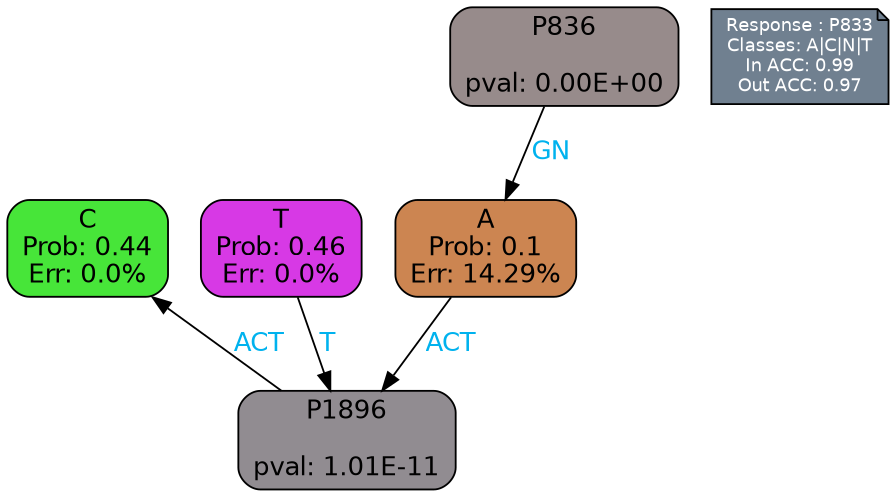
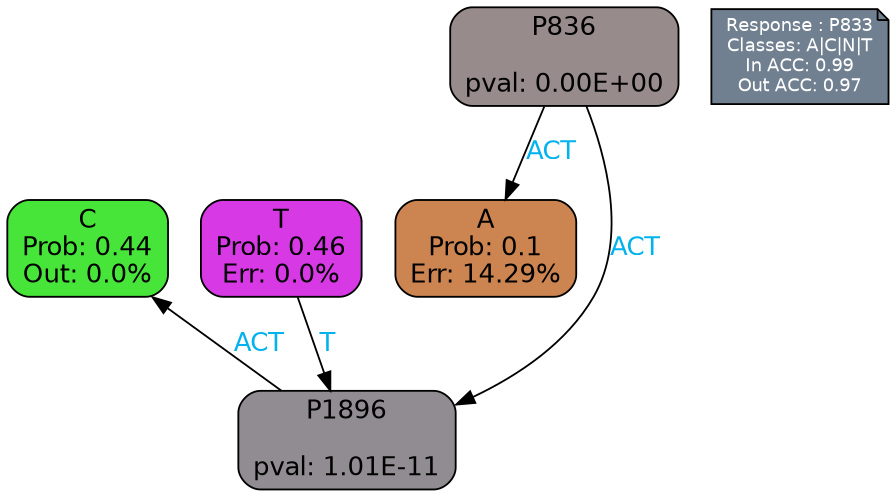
  digraph {
    ranksep=equally
    splines=polylines
    node [color=black fontname=helvetica shape=box style="filled, rounded"]
    edge [fontcolor=deepskyblue2 fontname=helvetica]
-   n1 [fillcolor="#47e539" label="C\nProb: 0.44\nErr: 0.0%"]
+   n1 [fillcolor="#47e539" label="C\nProb: 0.44\nOut: 0.0%"]
    n2 [fillcolor="#d739e5" label="T\nProb: 0.46\nErr: 0.0%"]
    n3 [fillcolor="#cc8551" label="A\nProb: 0.1\nErr: 14.29%"]
    n4 [align=left fillcolor=slategray fontcolor=white fontsize=10 label="Response : P833\nClasses: A|C|N|T\nIn ACC: 0.99\nOut ACC: 0.97\n" shape=note style=filled]
    n5 [fillcolor="#978b8b" label="P836\n\npval: 0.00E+00"]
    n6 [fillcolor="#918c91" label="P1896\n\npval: 1.01E-11"]
    subgraph sub_1 {
      rank=same
      n1
      n2
      n3
    }
    subgraph sub_2 {
      rank=same
      n4
      n5
    }
    n2 -> n6 [label=T]
-   n5 -> n3 [label=GN]
-   n3 -> n6 [label=ACT]
+   n5 -> n3 [label=ACT]
+   n5 -> n6 [label=ACT]
    n6 -> n1 [label=ACT]
  }
